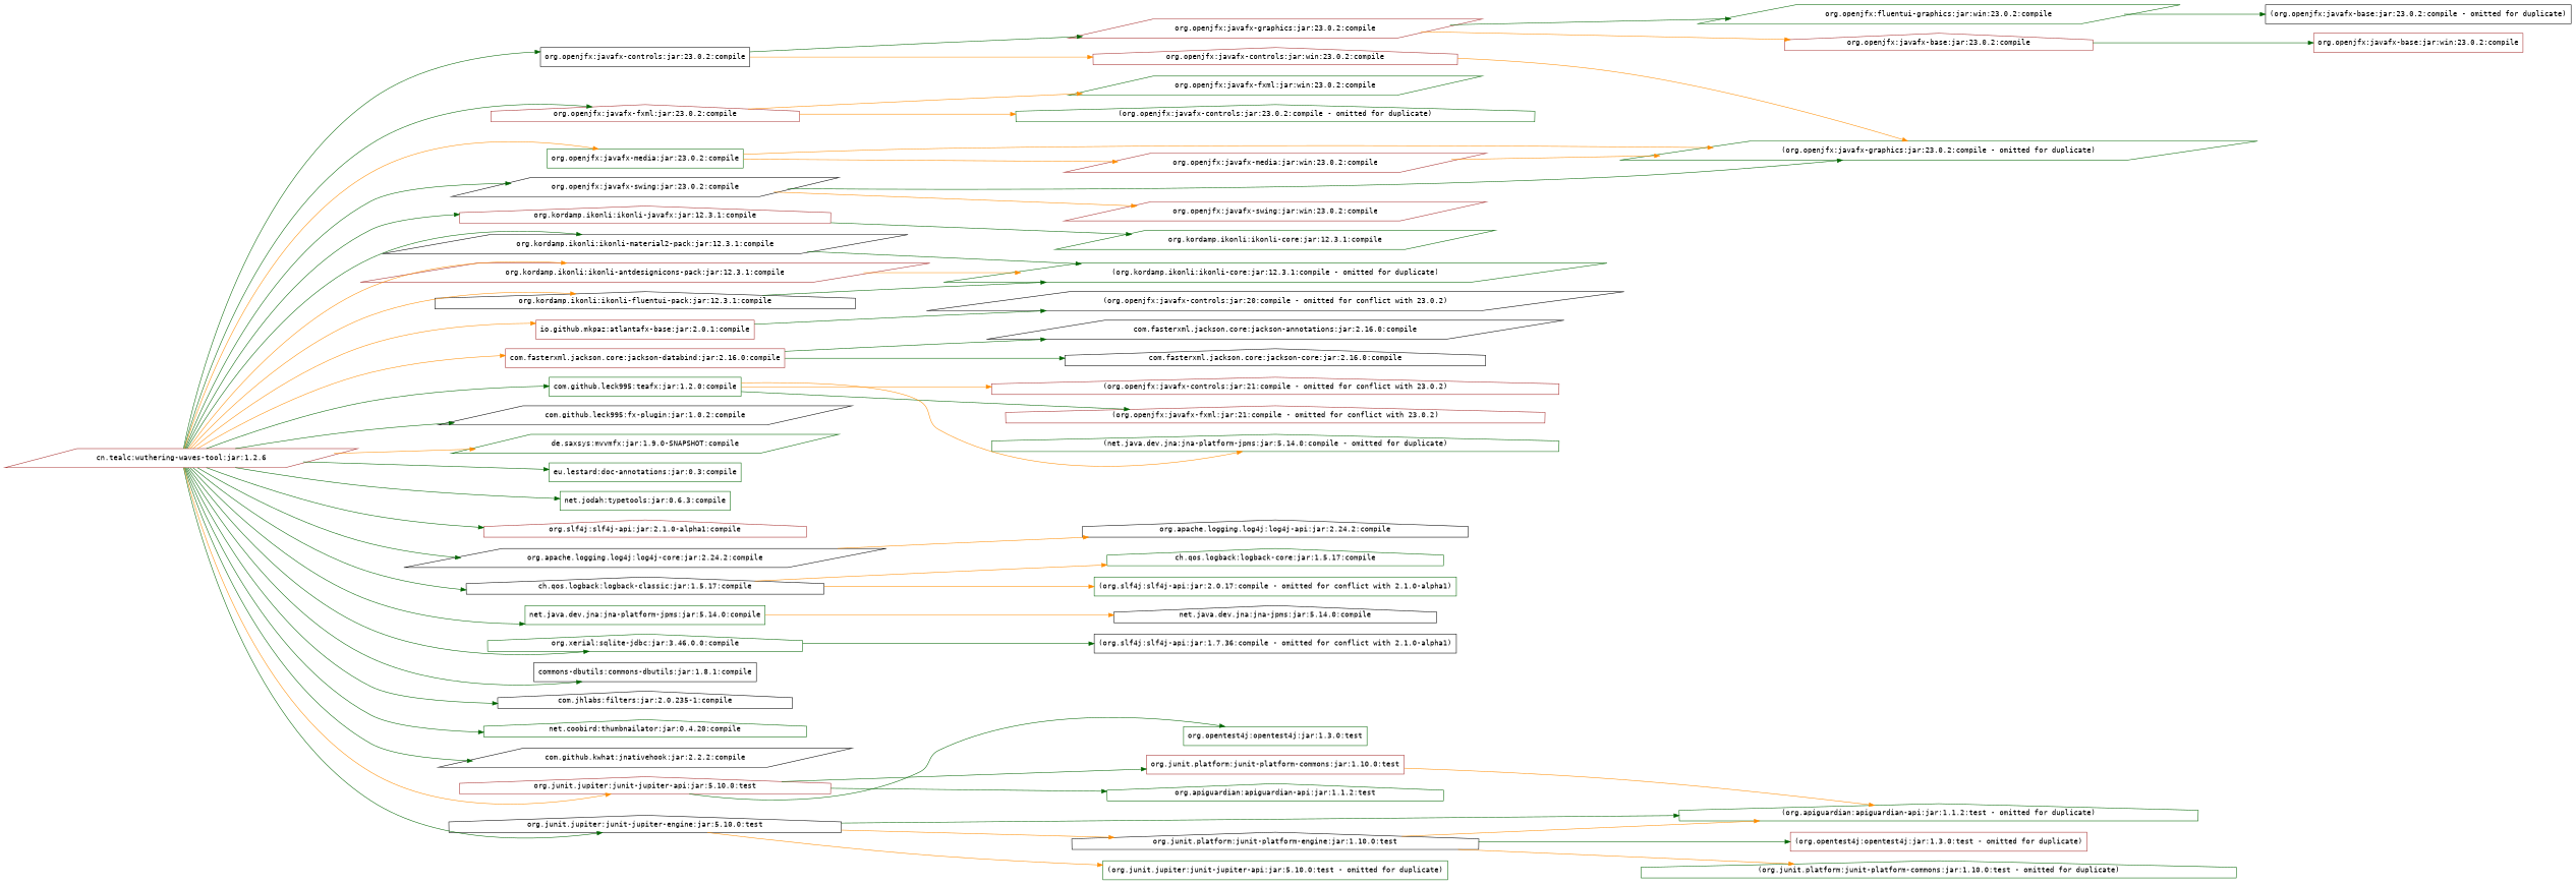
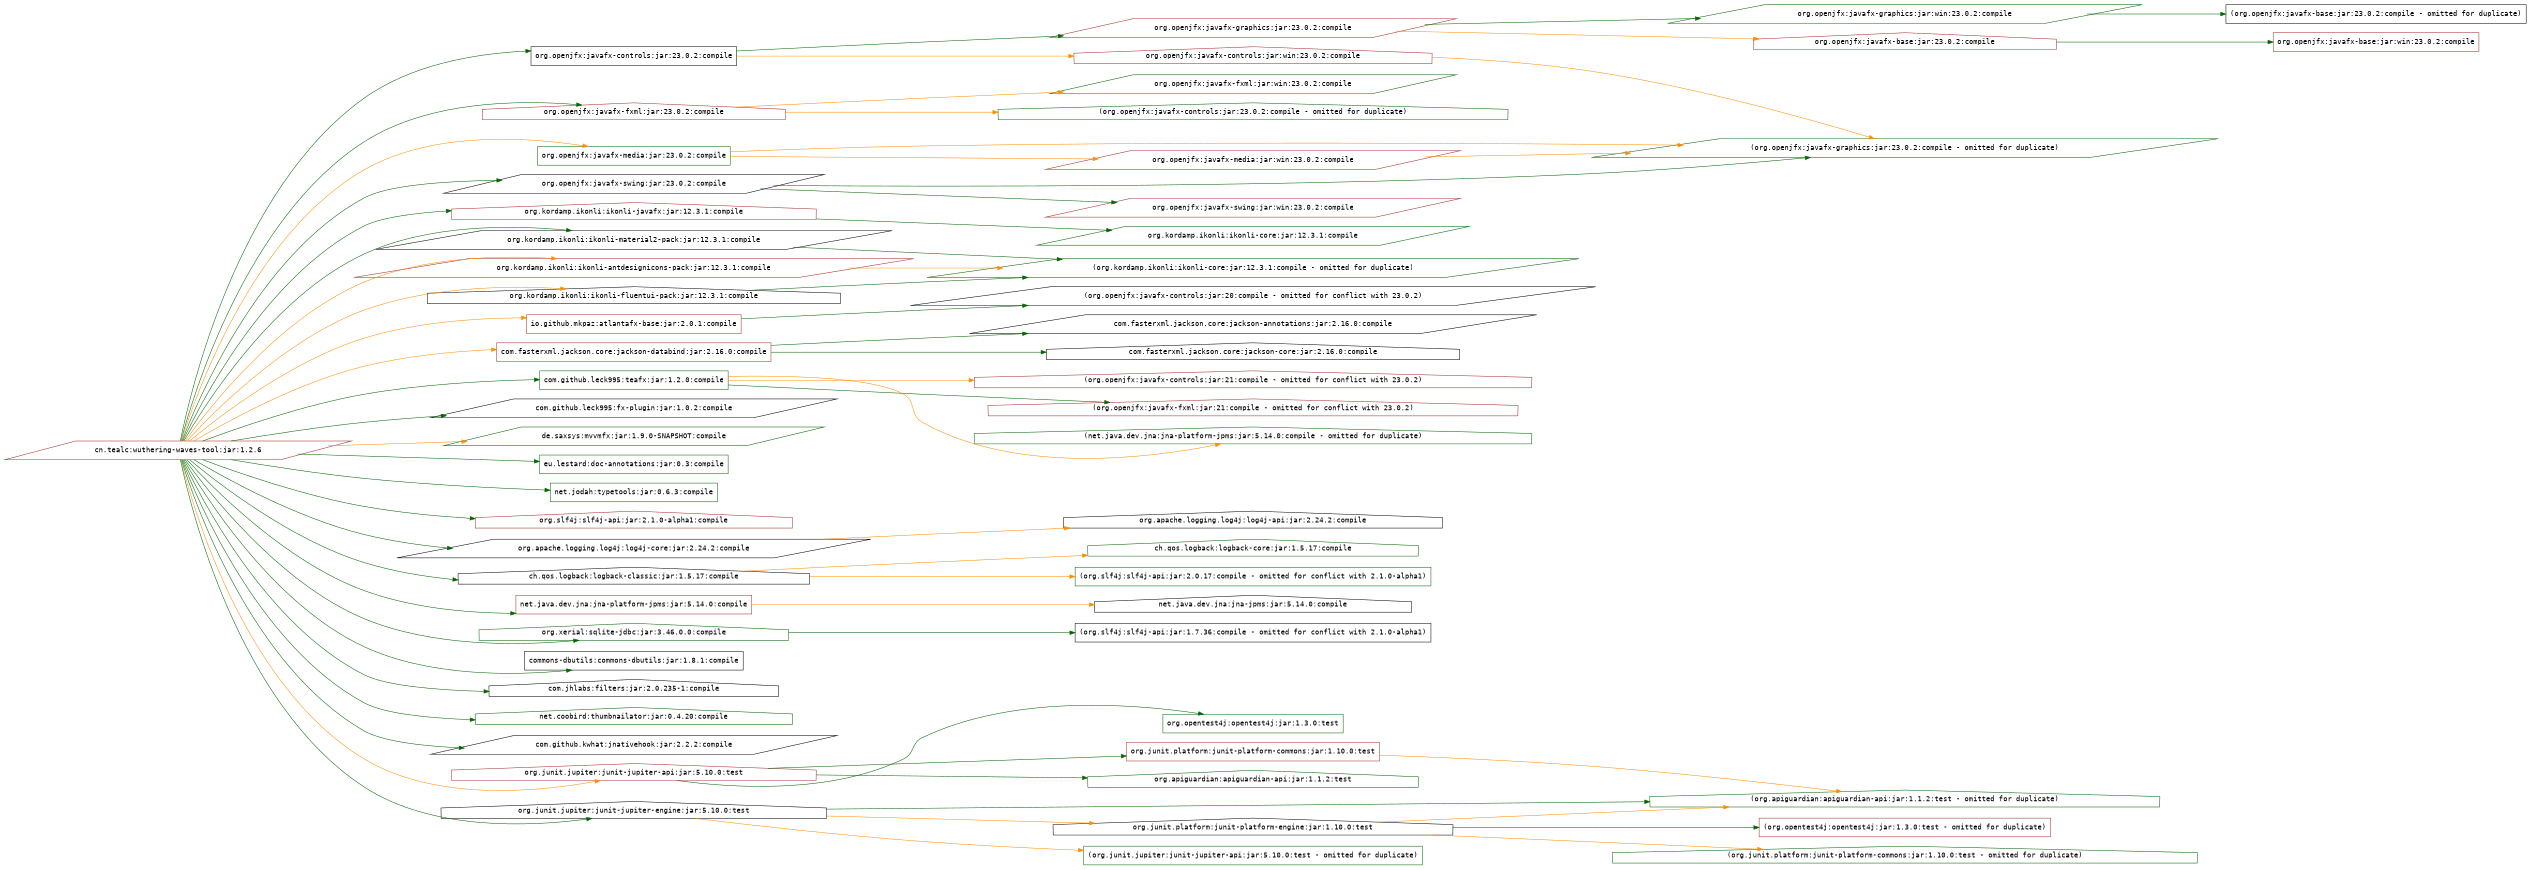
  digraph {
    fontname="DejaVu Sans Mono"
    rankdir=LR
    node [color=darkgreen fontname="DejaVu Sans Mono" shape=house]
    edge [color=darkgreen fontname="DejaVu Sans Mono"]
    "cn.tealc:wuthering-waves-tool:jar:1.2.6" [color=brown shape=parallelogram]
    "org.openjfx:javafx-controls:jar:23.0.2:compile" [color=black shape=box]
    "org.openjfx:javafx-fxml:jar:23.0.2:compile" [color=brown]
    "org.openjfx:javafx-media:jar:23.0.2:compile" [shape=box]
    "org.openjfx:javafx-swing:jar:23.0.2:compile" [color=black shape=parallelogram]
    "org.kordamp.ikonli:ikonli-javafx:jar:12.3.1:compile" [color=brown]
    "org.kordamp.ikonli:ikonli-material2-pack:jar:12.3.1:compile" [color=black shape=parallelogram]
    "org.kordamp.ikonli:ikonli-antdesignicons-pack:jar:12.3.1:compile" [color=brown shape=parallelogram]
    "org.kordamp.ikonli:ikonli-fluentui-pack:jar:12.3.1:compile" [color=black]
    "io.github.mkpaz:atlantafx-base:jar:2.0.1:compile" [color=brown shape=box]
    "com.fasterxml.jackson.core:jackson-databind:jar:2.16.0:compile" [color=brown shape=box]
    "com.github.leck995:teafx:jar:1.2.0:compile" [shape=box]
    "com.github.leck995:fx-plugin:jar:1.0.2:compile" [color=black shape=parallelogram]
    "de.saxsys:mvvmfx:jar:1.9.0-SNAPSHOT:compile" [shape=parallelogram]
    "eu.lestard:doc-annotations:jar:0.3:compile" [shape=box]
    "net.jodah:typetools:jar:0.6.3:compile" [shape=box]
    "org.slf4j:slf4j-api:jar:2.1.0-alpha1:compile" [color=brown]
    "org.apache.logging.log4j:log4j-core:jar:2.24.2:compile" [color=black shape=parallelogram]
    "ch.qos.logback:logback-classic:jar:1.5.17:compile" [color=black]
-   "net.java.dev.jna:jna-platform-jpms:jar:5.14.0:compile" [shape=box]
+   "net.java.dev.jna:jna-platform-jpms:jar:5.14.0:compile" [color=brown shape=box]
    "org.xerial:sqlite-jdbc:jar:3.46.0.0:compile"
    "commons-dbutils:commons-dbutils:jar:1.8.1:compile" [color=black shape=box]
    "com.jhlabs:filters:jar:2.0.235-1:compile" [color=black]
    "net.coobird:thumbnailator:jar:0.4.20:compile"
    "com.github.kwhat:jnativehook:jar:2.2.2:compile" [color=black shape=parallelogram]
    "org.junit.jupiter:junit-jupiter-api:jar:5.10.0:test" [color=brown]
    "org.junit.jupiter:junit-jupiter-engine:jar:5.10.0:test" [color=black]
    "org.openjfx:javafx-controls:jar:win:23.0.2:compile" [color=brown]
    "org.openjfx:javafx-graphics:jar:23.0.2:compile" [color=brown shape=parallelogram]
    "org.openjfx:javafx-fxml:jar:win:23.0.2:compile" [shape=parallelogram]
    "(org.openjfx:javafx-controls:jar:23.0.2:compile - omitted for duplicate)"
    "(org.openjfx:javafx-graphics:jar:23.0.2:compile - omitted for duplicate)" [shape=parallelogram]
    "org.openjfx:javafx-media:jar:win:23.0.2:compile" [color=brown shape=parallelogram]
    "org.openjfx:javafx-swing:jar:win:23.0.2:compile" [color=brown shape=parallelogram]
    "org.kordamp.ikonli:ikonli-core:jar:12.3.1:compile" [shape=parallelogram]
    "(org.kordamp.ikonli:ikonli-core:jar:12.3.1:compile - omitted for duplicate)" [shape=parallelogram]
    "(org.openjfx:javafx-controls:jar:20:compile - omitted for conflict with 23.0.2)" [color=black shape=parallelogram]
    "com.fasterxml.jackson.core:jackson-annotations:jar:2.16.0:compile" [color=black shape=parallelogram]
    "com.fasterxml.jackson.core:jackson-core:jar:2.16.0:compile" [color=black]
    "(org.openjfx:javafx-controls:jar:21:compile - omitted for conflict with 23.0.2)" [color=brown]
    "(org.openjfx:javafx-fxml:jar:21:compile - omitted for conflict with 23.0.2)" [color=brown]
    "(net.java.dev.jna:jna-platform-jpms:jar:5.14.0:compile - omitted for duplicate)"
    "org.apache.logging.log4j:log4j-api:jar:2.24.2:compile" [color=black]
    "ch.qos.logback:logback-core:jar:1.5.17:compile"
    "(org.slf4j:slf4j-api:jar:2.0.17:compile - omitted for conflict with 2.1.0-alpha1)" [shape=box]
    "net.java.dev.jna:jna-jpms:jar:5.14.0:compile" [color=black]
    "(org.slf4j:slf4j-api:jar:1.7.36:compile - omitted for conflict with 2.1.0-alpha1)" [color=black shape=box]
    "org.opentest4j:opentest4j:jar:1.3.0:test" [shape=box]
    "org.junit.platform:junit-platform-commons:jar:1.10.0:test" [color=brown shape=box]
    "org.apiguardian:apiguardian-api:jar:1.1.2:test"
    "(org.apiguardian:apiguardian-api:jar:1.1.2:test - omitted for duplicate)"
    "org.junit.platform:junit-platform-engine:jar:1.10.0:test" [color=black]
    "(org.junit.jupiter:junit-jupiter-api:jar:5.10.0:test - omitted for duplicate)" [shape=box]
-   "org.openjfx:javafx-graphics:jar:win:23.0.2:compile" [shape=parallelogram label="org.openjfx:fluentui-graphics:jar:win:23.0.2:compile"]
+   "org.openjfx:javafx-graphics:jar:win:23.0.2:compile" [shape=parallelogram]
    "org.openjfx:javafx-base:jar:23.0.2:compile" [color=brown]
    "(org.opentest4j:opentest4j:jar:1.3.0:test - omitted for duplicate)" [color=brown shape=box]
    "(org.junit.platform:junit-platform-commons:jar:1.10.0:test - omitted for duplicate)"
    "(org.openjfx:javafx-base:jar:23.0.2:compile - omitted for duplicate)" [color=black shape=box]
    "org.openjfx:javafx-base:jar:win:23.0.2:compile" [color=brown shape=box]
    "cn.tealc:wuthering-waves-tool:jar:1.2.6" -> "org.openjfx:javafx-controls:jar:23.0.2:compile"
    "cn.tealc:wuthering-waves-tool:jar:1.2.6" -> "org.openjfx:javafx-fxml:jar:23.0.2:compile"
    "cn.tealc:wuthering-waves-tool:jar:1.2.6" -> "org.openjfx:javafx-media:jar:23.0.2:compile" [color=darkorange]
    "cn.tealc:wuthering-waves-tool:jar:1.2.6" -> "org.openjfx:javafx-swing:jar:23.0.2:compile"
    "cn.tealc:wuthering-waves-tool:jar:1.2.6" -> "org.kordamp.ikonli:ikonli-javafx:jar:12.3.1:compile"
    "cn.tealc:wuthering-waves-tool:jar:1.2.6" -> "org.kordamp.ikonli:ikonli-material2-pack:jar:12.3.1:compile"
    "cn.tealc:wuthering-waves-tool:jar:1.2.6" -> "org.kordamp.ikonli:ikonli-antdesignicons-pack:jar:12.3.1:compile" [color=darkorange]
    "cn.tealc:wuthering-waves-tool:jar:1.2.6" -> "org.kordamp.ikonli:ikonli-fluentui-pack:jar:12.3.1:compile" [color=darkorange]
    "cn.tealc:wuthering-waves-tool:jar:1.2.6" -> "io.github.mkpaz:atlantafx-base:jar:2.0.1:compile" [color=darkorange]
    "cn.tealc:wuthering-waves-tool:jar:1.2.6" -> "com.fasterxml.jackson.core:jackson-databind:jar:2.16.0:compile" [color=darkorange]
    "cn.tealc:wuthering-waves-tool:jar:1.2.6" -> "com.github.leck995:teafx:jar:1.2.0:compile"
    "cn.tealc:wuthering-waves-tool:jar:1.2.6" -> "com.github.leck995:fx-plugin:jar:1.0.2:compile"
    "cn.tealc:wuthering-waves-tool:jar:1.2.6" -> "de.saxsys:mvvmfx:jar:1.9.0-SNAPSHOT:compile" [color=darkorange]
    "cn.tealc:wuthering-waves-tool:jar:1.2.6" -> "eu.lestard:doc-annotations:jar:0.3:compile"
    "cn.tealc:wuthering-waves-tool:jar:1.2.6" -> "net.jodah:typetools:jar:0.6.3:compile"
    "cn.tealc:wuthering-waves-tool:jar:1.2.6" -> "org.slf4j:slf4j-api:jar:2.1.0-alpha1:compile"
    "cn.tealc:wuthering-waves-tool:jar:1.2.6" -> "org.apache.logging.log4j:log4j-core:jar:2.24.2:compile"
    "cn.tealc:wuthering-waves-tool:jar:1.2.6" -> "ch.qos.logback:logback-classic:jar:1.5.17:compile"
    "cn.tealc:wuthering-waves-tool:jar:1.2.6" -> "net.java.dev.jna:jna-platform-jpms:jar:5.14.0:compile"
    "cn.tealc:wuthering-waves-tool:jar:1.2.6" -> "org.xerial:sqlite-jdbc:jar:3.46.0.0:compile"
    "cn.tealc:wuthering-waves-tool:jar:1.2.6" -> "commons-dbutils:commons-dbutils:jar:1.8.1:compile"
    "cn.tealc:wuthering-waves-tool:jar:1.2.6" -> "com.jhlabs:filters:jar:2.0.235-1:compile"
    "cn.tealc:wuthering-waves-tool:jar:1.2.6" -> "net.coobird:thumbnailator:jar:0.4.20:compile"
    "cn.tealc:wuthering-waves-tool:jar:1.2.6" -> "com.github.kwhat:jnativehook:jar:2.2.2:compile"
    "cn.tealc:wuthering-waves-tool:jar:1.2.6" -> "org.junit.jupiter:junit-jupiter-api:jar:5.10.0:test" [color=darkorange]
    "cn.tealc:wuthering-waves-tool:jar:1.2.6" -> "org.junit.jupiter:junit-jupiter-engine:jar:5.10.0:test"
    "org.openjfx:javafx-controls:jar:23.0.2:compile" -> "org.openjfx:javafx-controls:jar:win:23.0.2:compile" [color=darkorange]
    "org.openjfx:javafx-controls:jar:23.0.2:compile" -> "org.openjfx:javafx-graphics:jar:23.0.2:compile"
    "org.openjfx:javafx-fxml:jar:23.0.2:compile" -> "org.openjfx:javafx-fxml:jar:win:23.0.2:compile" [color=darkorange]
    "org.openjfx:javafx-fxml:jar:23.0.2:compile" -> "(org.openjfx:javafx-controls:jar:23.0.2:compile - omitted for duplicate)" [color=darkorange]
    "org.openjfx:javafx-media:jar:23.0.2:compile" -> "(org.openjfx:javafx-graphics:jar:23.0.2:compile - omitted for duplicate)" [color=darkorange]
    "org.openjfx:javafx-media:jar:23.0.2:compile" -> "org.openjfx:javafx-media:jar:win:23.0.2:compile" [color=darkorange]
    "org.openjfx:javafx-swing:jar:23.0.2:compile" -> "(org.openjfx:javafx-graphics:jar:23.0.2:compile - omitted for duplicate)"
-   "org.openjfx:javafx-swing:jar:23.0.2:compile" -> "org.openjfx:javafx-swing:jar:win:23.0.2:compile" [color=darkorange]
+   "org.openjfx:javafx-swing:jar:23.0.2:compile" -> "org.openjfx:javafx-swing:jar:win:23.0.2:compile"
    "org.kordamp.ikonli:ikonli-javafx:jar:12.3.1:compile" -> "org.kordamp.ikonli:ikonli-core:jar:12.3.1:compile"
    "org.kordamp.ikonli:ikonli-material2-pack:jar:12.3.1:compile" -> "(org.kordamp.ikonli:ikonli-core:jar:12.3.1:compile - omitted for duplicate)"
    "org.kordamp.ikonli:ikonli-antdesignicons-pack:jar:12.3.1:compile" -> "(org.kordamp.ikonli:ikonli-core:jar:12.3.1:compile - omitted for duplicate)" [color=darkorange]
    "org.kordamp.ikonli:ikonli-fluentui-pack:jar:12.3.1:compile" -> "(org.kordamp.ikonli:ikonli-core:jar:12.3.1:compile - omitted for duplicate)"
    "io.github.mkpaz:atlantafx-base:jar:2.0.1:compile" -> "(org.openjfx:javafx-controls:jar:20:compile - omitted for conflict with 23.0.2)"
    "com.fasterxml.jackson.core:jackson-databind:jar:2.16.0:compile" -> "com.fasterxml.jackson.core:jackson-annotations:jar:2.16.0:compile"
    "com.fasterxml.jackson.core:jackson-databind:jar:2.16.0:compile" -> "com.fasterxml.jackson.core:jackson-core:jar:2.16.0:compile"
    "com.github.leck995:teafx:jar:1.2.0:compile" -> "(org.openjfx:javafx-controls:jar:21:compile - omitted for conflict with 23.0.2)" [color=darkorange]
    "com.github.leck995:teafx:jar:1.2.0:compile" -> "(org.openjfx:javafx-fxml:jar:21:compile - omitted for conflict with 23.0.2)"
    "com.github.leck995:teafx:jar:1.2.0:compile" -> "(net.java.dev.jna:jna-platform-jpms:jar:5.14.0:compile - omitted for duplicate)" [color=darkorange]
    "org.apache.logging.log4j:log4j-core:jar:2.24.2:compile" -> "org.apache.logging.log4j:log4j-api:jar:2.24.2:compile" [color=darkorange]
    "ch.qos.logback:logback-classic:jar:1.5.17:compile" -> "ch.qos.logback:logback-core:jar:1.5.17:compile" [color=darkorange]
    "ch.qos.logback:logback-classic:jar:1.5.17:compile" -> "(org.slf4j:slf4j-api:jar:2.0.17:compile - omitted for conflict with 2.1.0-alpha1)" [color=darkorange]
    "net.java.dev.jna:jna-platform-jpms:jar:5.14.0:compile" -> "net.java.dev.jna:jna-jpms:jar:5.14.0:compile" [color=darkorange]
    "org.xerial:sqlite-jdbc:jar:3.46.0.0:compile" -> "(org.slf4j:slf4j-api:jar:1.7.36:compile - omitted for conflict with 2.1.0-alpha1)"
    "org.junit.jupiter:junit-jupiter-api:jar:5.10.0:test" -> "org.opentest4j:opentest4j:jar:1.3.0:test"
    "org.junit.jupiter:junit-jupiter-api:jar:5.10.0:test" -> "org.junit.platform:junit-platform-commons:jar:1.10.0:test"
    "org.junit.jupiter:junit-jupiter-api:jar:5.10.0:test" -> "org.apiguardian:apiguardian-api:jar:1.1.2:test"
    "org.junit.jupiter:junit-jupiter-engine:jar:5.10.0:test" -> "(org.apiguardian:apiguardian-api:jar:1.1.2:test - omitted for duplicate)"
    "org.junit.jupiter:junit-jupiter-engine:jar:5.10.0:test" -> "org.junit.platform:junit-platform-engine:jar:1.10.0:test" [color=darkorange]
    "org.junit.jupiter:junit-jupiter-engine:jar:5.10.0:test" -> "(org.junit.jupiter:junit-jupiter-api:jar:5.10.0:test - omitted for duplicate)" [color=darkorange]
    "org.openjfx:javafx-controls:jar:win:23.0.2:compile" -> "(org.openjfx:javafx-graphics:jar:23.0.2:compile - omitted for duplicate)" [color=darkorange]
    "org.openjfx:javafx-graphics:jar:23.0.2:compile" -> "org.openjfx:javafx-graphics:jar:win:23.0.2:compile"
    "org.openjfx:javafx-graphics:jar:23.0.2:compile" -> "org.openjfx:javafx-base:jar:23.0.2:compile" [color=darkorange]
    "org.openjfx:javafx-media:jar:win:23.0.2:compile" -> "(org.openjfx:javafx-graphics:jar:23.0.2:compile - omitted for duplicate)" [color=darkorange]
    "org.junit.platform:junit-platform-commons:jar:1.10.0:test" -> "(org.apiguardian:apiguardian-api:jar:1.1.2:test - omitted for duplicate)" [color=darkorange]
    "org.junit.platform:junit-platform-engine:jar:1.10.0:test" -> "(org.apiguardian:apiguardian-api:jar:1.1.2:test - omitted for duplicate)" [color=darkorange]
    "org.junit.platform:junit-platform-engine:jar:1.10.0:test" -> "(org.opentest4j:opentest4j:jar:1.3.0:test - omitted for duplicate)"
    "org.junit.platform:junit-platform-engine:jar:1.10.0:test" -> "(org.junit.platform:junit-platform-commons:jar:1.10.0:test - omitted for duplicate)" [color=darkorange]
    "org.openjfx:javafx-graphics:jar:win:23.0.2:compile" -> "(org.openjfx:javafx-base:jar:23.0.2:compile - omitted for duplicate)"
    "org.openjfx:javafx-base:jar:23.0.2:compile" -> "org.openjfx:javafx-base:jar:win:23.0.2:compile"
  }
